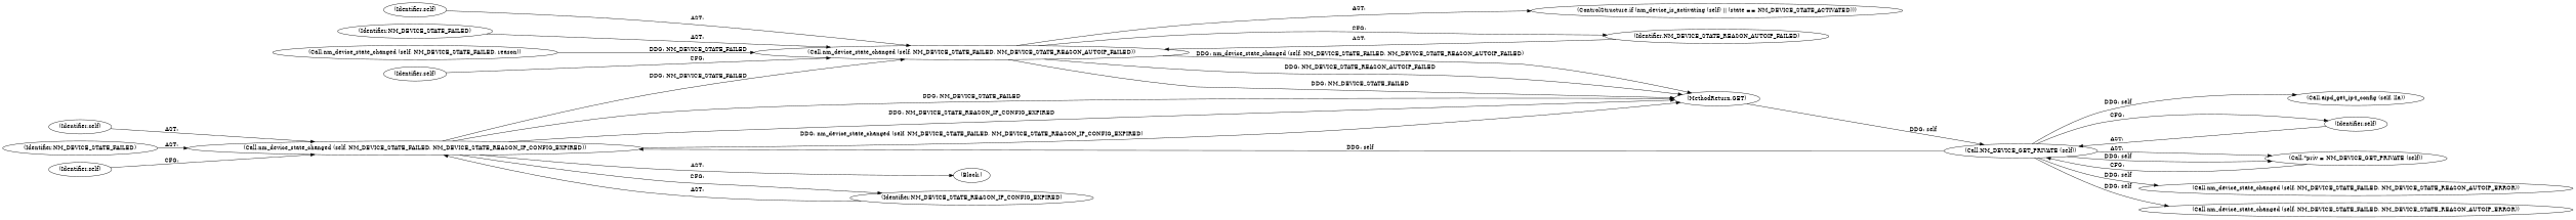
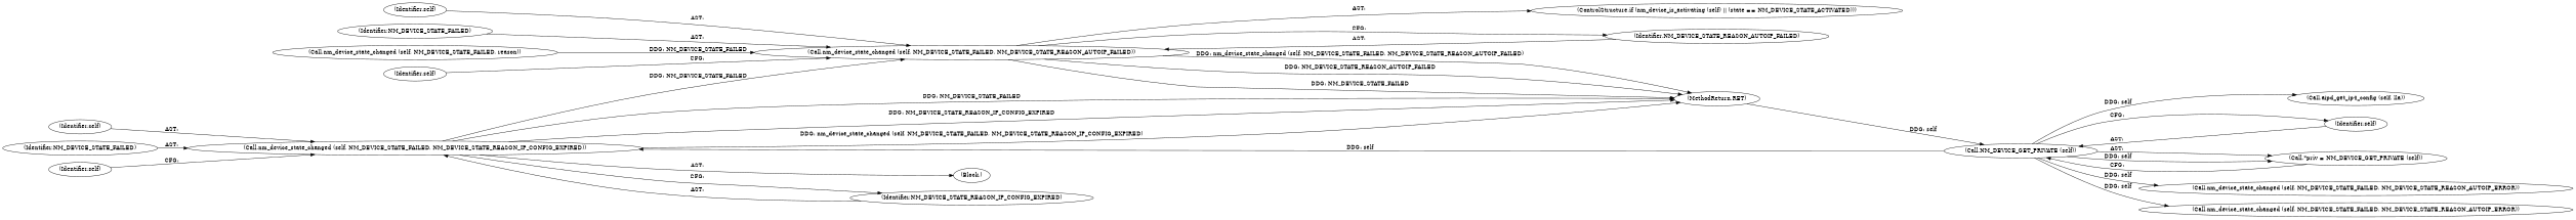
  digraph {
    rankdir=LR
    n1 [label="(Call,nm_device_state_changed (self, NM_DEVICE_STATE_FAILED, NM_DEVICE_STATE_REASON_IP_CONFIG_EXPIRED))"]
    n2 [label="(Call,nm_device_state_changed (self, NM_DEVICE_STATE_FAILED, NM_DEVICE_STATE_REASON_AUTOIP_FAILED))"]
    n3 [label="(Block,)"]
    n4 [label="(Identifier,NM_DEVICE_STATE_REASON_IP_CONFIG_EXPIRED)"]
-   n5 [label="(MethodReturn,GET)"]
+   n5 [label="(MethodReturn,RET)"]
    n6 [label="(ControlStructure,if (nm_device_is_activating (self) || (state == NM_DEVICE_STATE_ACTIVATED)))"]
    n7 [label="(Identifier,NM_DEVICE_STATE_REASON_AUTOIP_FAILED)"]
    n8 [label="(Call,NM_DEVICE_GET_PRIVATE (self))"]
    n9 [label="(Call,aipd_get_ip4_config (self, lla))"]
    n10 [label="(Identifier,self)"]
    n11 [label="(Call,*priv = NM_DEVICE_GET_PRIVATE (self))"]
    n12 [label="(Call,nm_device_state_changed (self, NM_DEVICE_STATE_FAILED, NM_DEVICE_STATE_REASON_AUTOIP_ERROR))"]
    n13 [label="(Call,nm_device_state_changed (self, NM_DEVICE_STATE_FAILED, NM_DEVICE_STATE_REASON_AUTOIP_ERROR))"]
    n14 [label="(Identifier,self)"]
    n15 [label="(Identifier,self)"]
    n16 [label="(Identifier,NM_DEVICE_STATE_FAILED)"]
    n17 [label="(Call,nm_device_state_changed (self, NM_DEVICE_STATE_FAILED, reason))"]
    n18 [label="(Identifier,NM_DEVICE_STATE_FAILED)"]
    n19 [label="(Identifier,self)"]
    n20 [label="(Identifier,self)"]
    n1 -> n2 [label="DDG: NM_DEVICE_STATE_FAILED"]
    n1 -> n3 [label="AST: "]
    n1 -> n4 [label="CFG: "]
    n1 -> n5 [label="DDG: NM_DEVICE_STATE_FAILED"]
    n1 -> n5 [label="DDG: NM_DEVICE_STATE_REASON_IP_CONFIG_EXPIRED"]
    n1 -> n5 [label="DDG: nm_device_state_changed (self, NM_DEVICE_STATE_FAILED, NM_DEVICE_STATE_REASON_IP_CONFIG_EXPIRED)"]
    n2 -> n5 [label="DDG: NM_DEVICE_STATE_REASON_AUTOIP_FAILED"]
    n2 -> n5 [label="DDG: NM_DEVICE_STATE_FAILED"]
    n2 -> n5 [label="DDG: nm_device_state_changed (self, NM_DEVICE_STATE_FAILED, NM_DEVICE_STATE_REASON_AUTOIP_FAILED)"]
    n2 -> n6 [label="AST: "]
    n2 -> n7 [label="CFG: "]
    n4 -> n1 [label="AST: "]
    n5 -> n8 [label="DDG: self"]
    n7 -> n2 [label="AST: "]
    n8 -> n1 [label="DDG: self"]
    n8 -> n9 [label="DDG: self"]
    n8 -> n10 [label="CFG: "]
    n8 -> n11 [label="AST: "]
    n8 -> n11 [label="DDG: self"]
    n8 -> n12 [label="DDG: self"]
    n8 -> n13 [label="DDG: self"]
    n10 -> n8 [label="AST: "]
    n11 -> n8 [label="CFG: "]
    n14 -> n1 [label="AST: "]
    n15 -> n2 [label="AST: "]
    n16 -> n2 [label="AST: "]
    n17 -> n2 [label="DDG: NM_DEVICE_STATE_FAILED"]
    n18 -> n1 [label="AST: "]
    n19 -> n1 [label="CFG: "]
    n20 -> n2 [label="CFG: "]
  }
